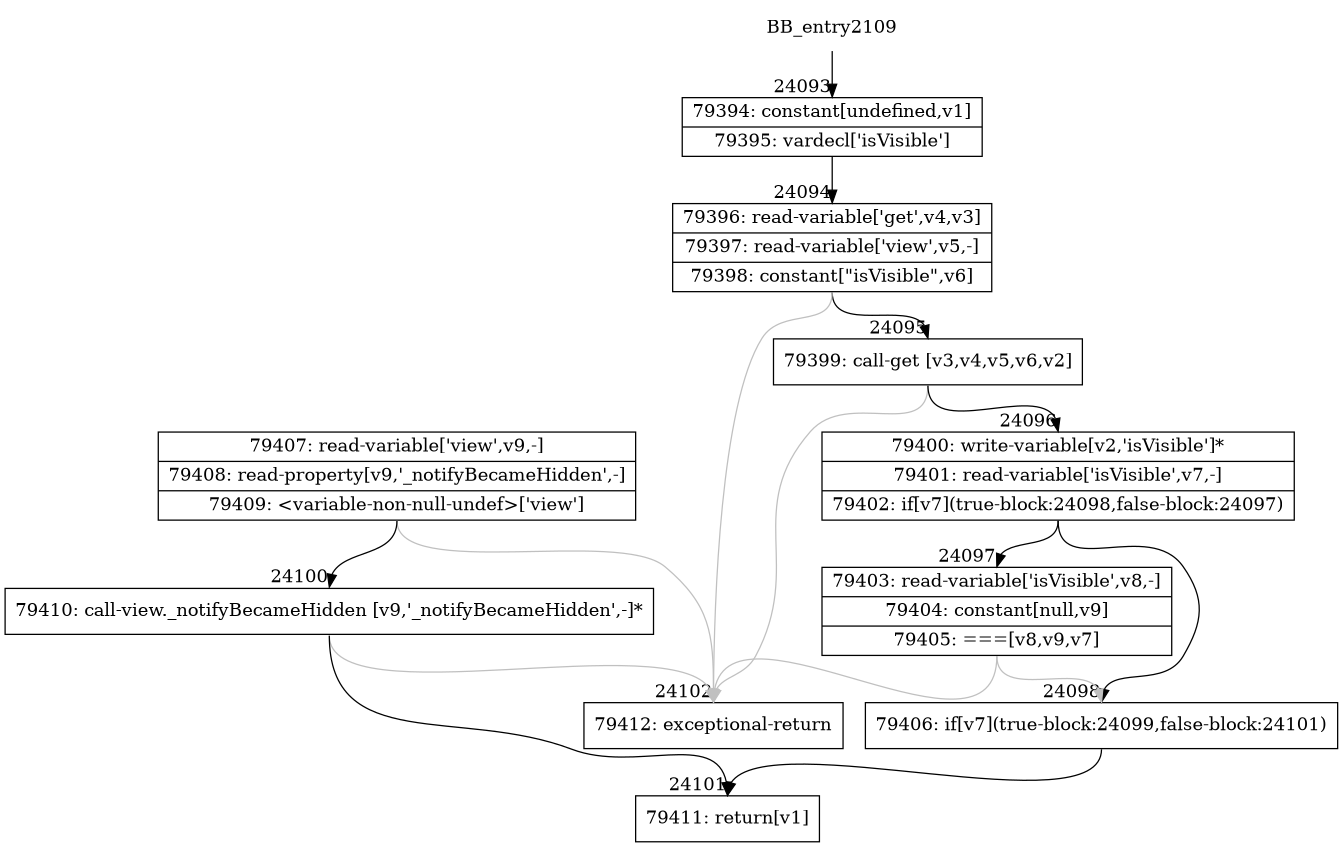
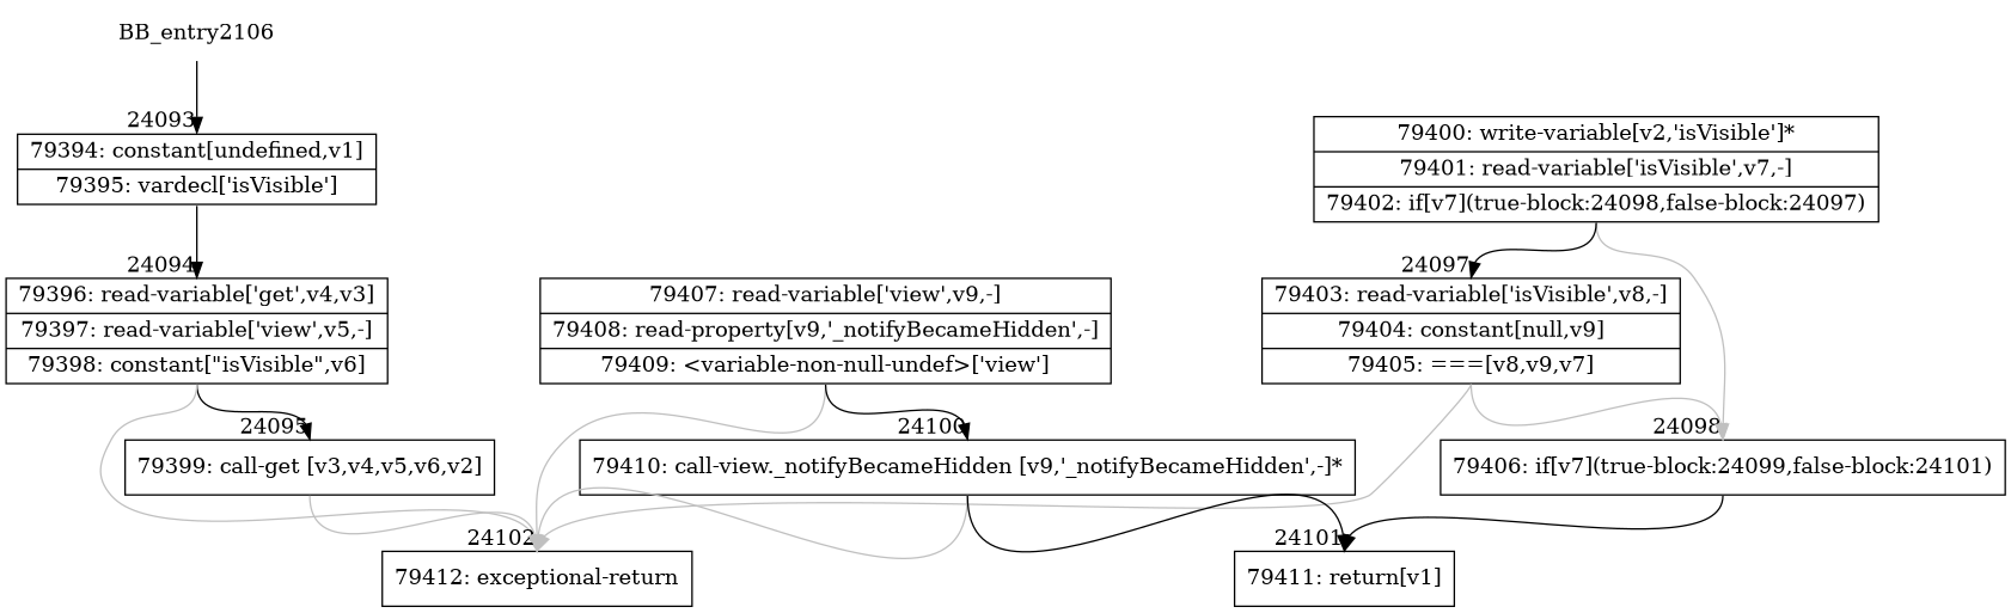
  digraph {
    rankdir=TD
    node [shape=record]
    edge [headport=n tailport=s]
-   BB_entry2109 [shape=none]
+   BB_entry2109 [shape=none label=BB_entry2106]
    n2 [label="{79394: constant[undefined,v1]|79395: vardecl['isVisible']}"]
    n3 [label="{79396: read-variable['get',v4,v3]|79397: read-variable['view',v5,-]|79398: constant[\"isVisible\",v6]}"]
    n4 [label="{79399: call-get [v3,v4,v5,v6,v2]}"]
    n5 [label="{79412: exceptional-return}"]
    n6 [label="{79400: write-variable[v2,'isVisible']*|79401: read-variable['isVisible',v7,-]|79402: if[v7](true-block:24098,false-block:24097)}"]
    n7 [label="{79406: if[v7](true-block:24099,false-block:24101)}"]
    n8 [label="{79403: read-variable['isVisible',v8,-]|79404: constant[null,v9]|79405: ===[v8,v9,v7]}"]
    n9 [label="{79411: return[v1]}"]
    n10 [label="{79407: read-variable['view',v9,-]|79408: read-property[v9,'_notifyBecameHidden',-]|79409: \<variable-non-null-undef\>['view']}"]
    n11 [label="{79410: call-view._notifyBecameHidden [v9,'_notifyBecameHidden',-]*}"]
    BB_entry2109 -> n2 [headlabel="    24093"]
    n2 -> n3 [headlabel="      24094"]
    n3 -> n4 [headlabel="      24095"]
    n3 -> n5 [color=gray headlabel="      24102"]
    n4 -> n5 [color=gray]
-   n4 -> n6 [headlabel="      24096"]
-   n6 -> n7 [headlabel="      24098"]
+   n6 -> n7 [headlabel="      24098" color=gray]
    n6 -> n8 [headlabel="      24097"]
    n7 -> n9 [headlabel="      24101"]
    n8 -> n5 [color=gray]
    n8 -> n7 [color=gray]
    n10 -> n5 [color=gray]
    n10 -> n11 [headlabel="      24100"]
    n11 -> n5 [color=gray]
    n11 -> n9
  }
